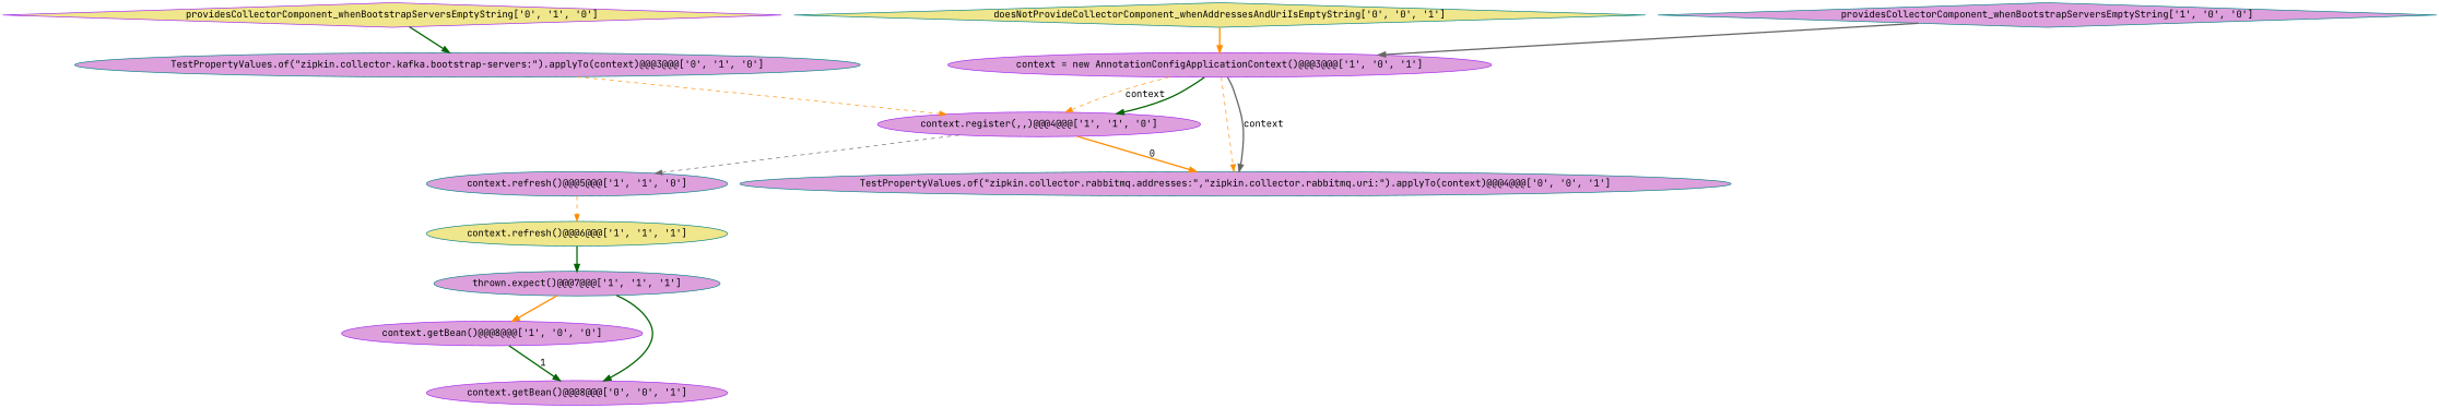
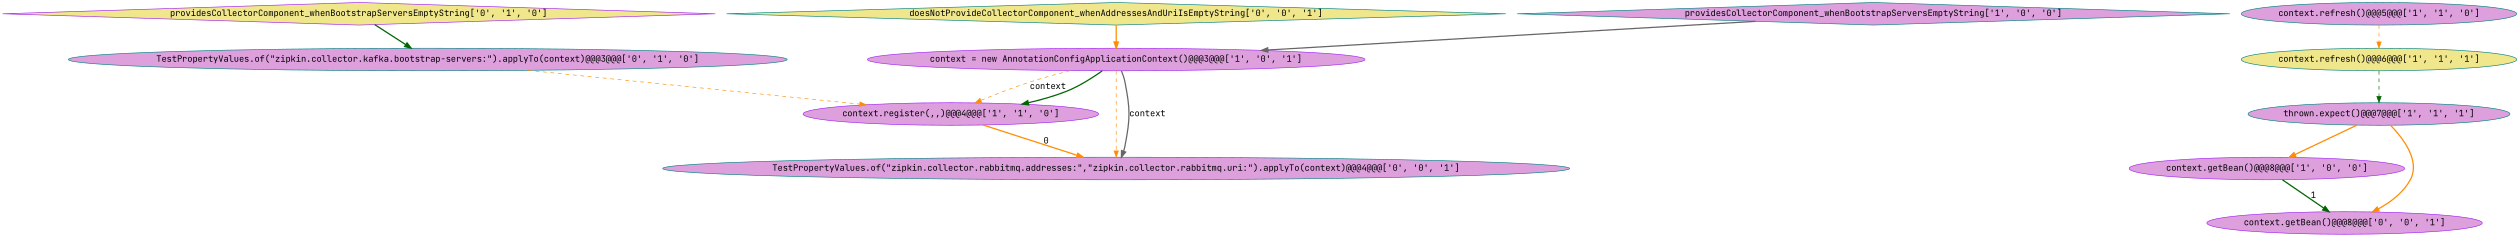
  digraph {
    fontname="JetBrains Mono"
    node [color=teal fillcolor=plum fontname="JetBrains Mono" shape=ellipse style=filled]
    edge [color=darkorange fontname="JetBrains Mono" style=bold]
    n1 [color=purple label="context = new AnnotationConfigApplicationContext()@@@3@@@['1', '0', '1']"]
    n2 [color=purple label="context.register(,,)@@@4@@@['1', '1', '0']"]
    n3 [label="TestPropertyValues.of(\"zipkin.collector.rabbitmq.addresses:\",\"zipkin.collector.rabbitmq.uri:\").applyTo(context)@@@4@@@['0', '0', '1']"]
    n4 [label="context.refresh()@@@5@@@['1', '1', '0']"]
    n5 [fillcolor=khaki label="doesNotProvideCollectorComponent_whenAddressesAndUriIsEmptyString['0', '0', '1']" shape=diamond]
    n6 [fillcolor=khaki label="context.refresh()@@@6@@@['1', '1', '1']"]
    n7 [label="thrown.expect()@@@7@@@['1', '1', '1']"]
    n8 [color=purple label="context.getBean()@@@8@@@['1', '0', '0']"]
    n9 [color=purple label="context.getBean()@@@8@@@['0', '0', '1']"]
    n10 [label="providesCollectorComponent_whenBootstrapServersEmptyString['1', '0', '0']" shape=diamond]
    n11 [color=purple fillcolor=khaki label="providesCollectorComponent_whenBootstrapServersEmptyString['0', '1', '0']" shape=diamond]
    n12 [label="TestPropertyValues.of(\"zipkin.collector.kafka.bootstrap-servers:\").applyTo(context)@@@3@@@['0', '1', '0']"]
    n1 -> n2 [label=context style=dashed]
    n1 -> n2 [color=darkgreen]
    n1 -> n3 [style=dashed]
    n1 -> n3 [color=gray40 label=context]
    n2 -> n3 [label=0]
-   n2 -> n4 [color=gray40 style=dashed]
    n4 -> n6 [style=dashed]
    n5 -> n1
-   n6 -> n7 [color=darkgreen]
+   n6 -> n7 [color=darkgreen style=dashed]
    n7 -> n8
-   n7 -> n9 [color=darkgreen]
+   n7 -> n9
    n8 -> n9 [color=darkgreen label=1]
    n10 -> n1 [color=gray40]
    n11 -> n12 [color=darkgreen]
    n12 -> n2 [style=dashed]
  }
